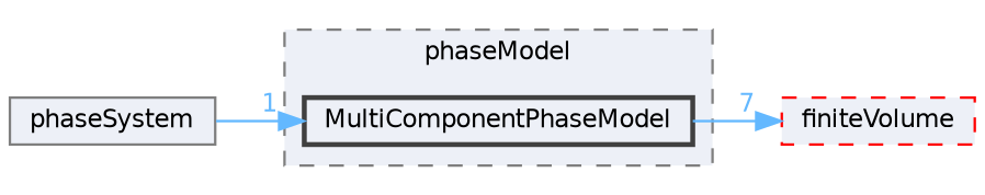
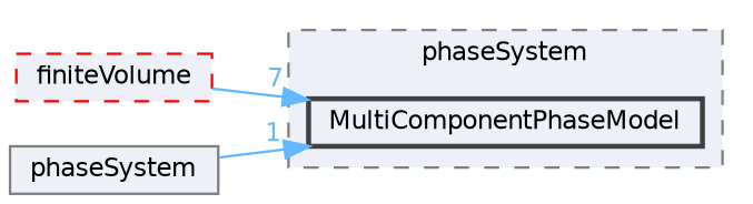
  digraph {
    compound=true
    rankdir=LR
    node [fillcolor="#edf0f7" fontname=Helvetica fontsize=10 shape=box]
    edge [color=steelblue1 fontcolor=steelblue1 fontname=Helvetica fontsize=10 labeldistance=1.5 labelfontname=Helvetica labelfontsize=10]
    n1 [color=grey25 height=0.2 label=MultiComponentPhaseModel style="filled,bold" width=0.4]
    n2 [color=red height=0.2 label=finiteVolume style="filled,dashed" width=0.4]
    n3 [color=grey50 height=0.2 label=phaseSystem style=filled width=0.4]
    subgraph cluster_1 {
      bgcolor="#edf0f7"
      fontname=Helvetica
      fontsize=10
-     label=phaseModel
+     label=phaseSystem
      pencolor=grey50
      style="filled,dashed"
      n1
    }
-   n1 -> n2 [headlabel=7]
+   n2 -> n1 [headlabel=7]
    n3 -> n1 [headlabel=1]
  }
